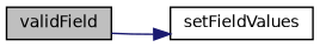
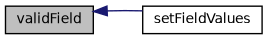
  digraph {
    rankdir=LR
    node [color=black fontname=Helvetica fontsize=10 shape=record]
    n1 [fillcolor=grey75 fontcolor=black height=0.2 label=validField style=filled width=0.4]
    n2 [height=0.2 label=setFieldValues width=0.4]
-   n1 -> n2 [color=midnightblue fontname=Helvetica fontsize=10 labelfontname=Helvetica labelfontsize=10 style=solid]
+   n2 -> n1 [color=midnightblue fontname=Helvetica fontsize=10 labelfontname=Helvetica labelfontsize=10 style=solid]
  }
